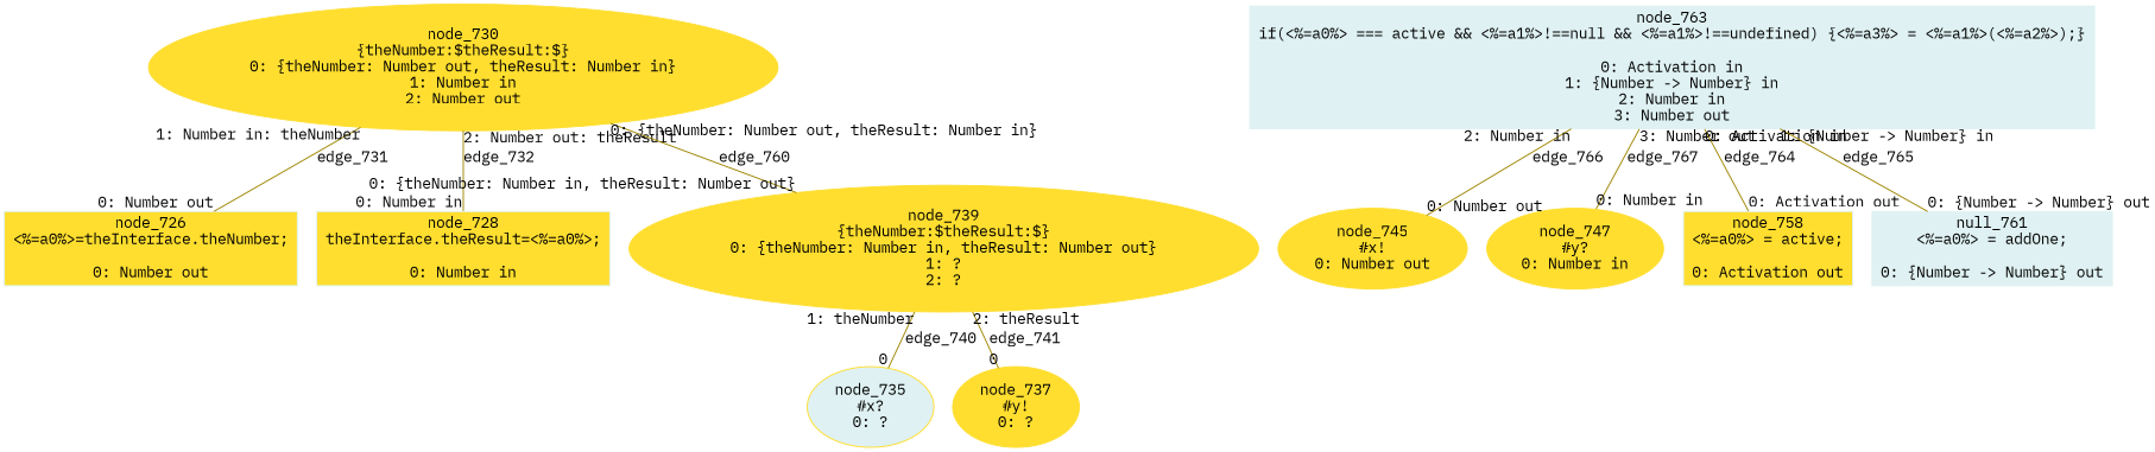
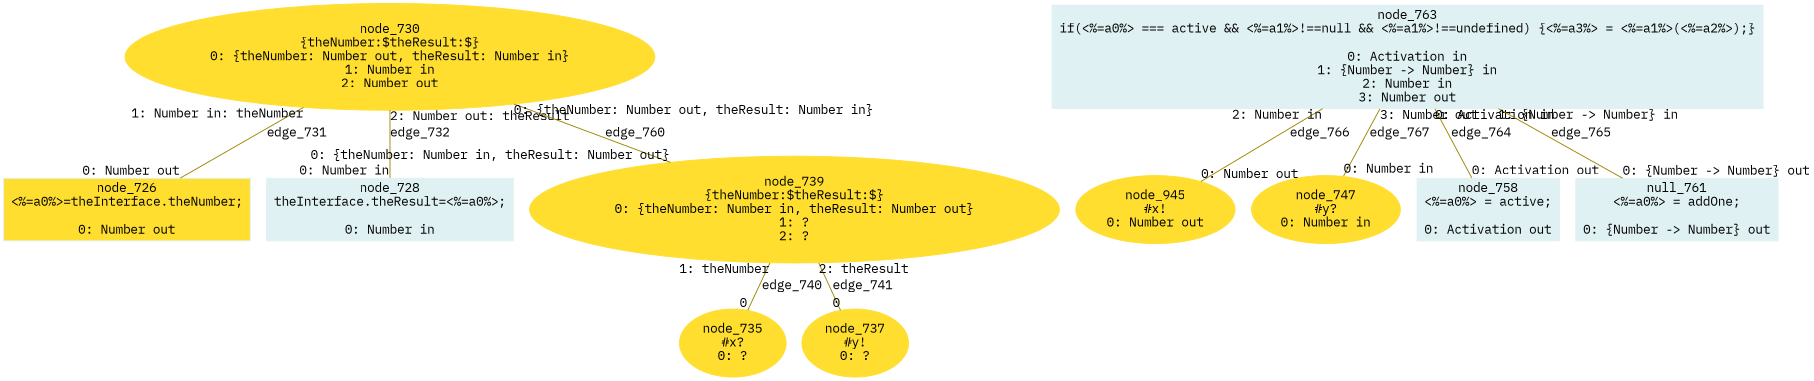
  digraph {
    fontname="IBM Plex Mono"
    node [color="#ffde2f" fontname="IBM Plex Mono" shape=ellipse style=filled]
    edge [arrowHead=none arrowsize=1 color="#9d8400" dir=none fontname="IBM Plex Mono" headlabel="0: Number out"]
    n1 [color="#dff1f2" fillcolor="#ffde2f" label="node_726\n<%=a0%>=theInterface.theNumber;\n\n0: Number out" shape=box]
-   n2 [color="#dff1f2" label="node_728\ntheInterface.theResult=<%=a0%>;\n\n0: Number in" shape=box fillcolor="#ffde2f"]
+   n2 [color="#dff1f2" label="node_728\ntheInterface.theResult=<%=a0%>;\n\n0: Number in" shape=box]
    n3 [label="node_730\n{theNumber:$theResult:$}\n0: {theNumber: Number out, theResult: Number in}\n1: Number in\n2: Number out"]
    n4 [label="node_739\n{theNumber:$theResult:$}\n0: {theNumber: Number in, theResult: Number out}\n1: ?\n2: ?"]
-   n5 [label="node_735\n#x?\n0: ?" fillcolor="#dff1f2"]
+   n5 [label="node_735\n#x?\n0: ?"]
    n6 [label="node_737\n#y!\n0: ?"]
-   n7 [label="node_745\n#x!\n0: Number out"]
+   n7 [label="node_945\n#x!\n0: Number out"]
    n8 [label="node_747\n#y?\n0: Number in"]
-   n9 [color="#dff1f2" label="node_758\n<%=a0%> = active;\n\n0: Activation out" shape=box fillcolor="#ffde2f"]
+   n9 [color="#dff1f2" label="node_758\n<%=a0%> = active;\n\n0: Activation out" shape=box]
    n10 [color="#dff1f2" label="null_761\n<%=a0%> = addOne;\n\n0: {Number -> Number} out" shape=box]
    n11 [color="#dff1f2" label="node_763\nif(<%=a0%> === active && <%=a1%>!==null && <%=a1%>!==undefined) {<%=a3%> = <%=a1%>(<%=a2%>);}\n\n0: Activation in\n1: {Number -> Number} in\n2: Number in\n3: Number out" shape=box]
    n3 -> n1 [label=edge_731 taillabel="1: Number in: theNumber"]
    n3 -> n2 [headlabel="0: Number in" label=edge_732 taillabel="2: Number out: theResult"]
    n3 -> n4 [headlabel="0: {theNumber: Number in, theResult: Number out}" label=edge_760 taillabel="0: {theNumber: Number out, theResult: Number in}"]
    n4 -> n5 [headlabel=0 label=edge_740 taillabel="1: theNumber"]
    n4 -> n6 [headlabel=0 label=edge_741 taillabel="2: theResult"]
    n11 -> n7 [label=edge_766 taillabel="2: Number in"]
    n11 -> n8 [headlabel="0: Number in" label=edge_767 taillabel="3: Number out"]
    n11 -> n9 [headlabel="0: Activation out" label=edge_764 taillabel="0: Activation in"]
    n11 -> n10 [headlabel="0: {Number -> Number} out" label=edge_765 taillabel="1: {Number -> Number} in"]
  }
